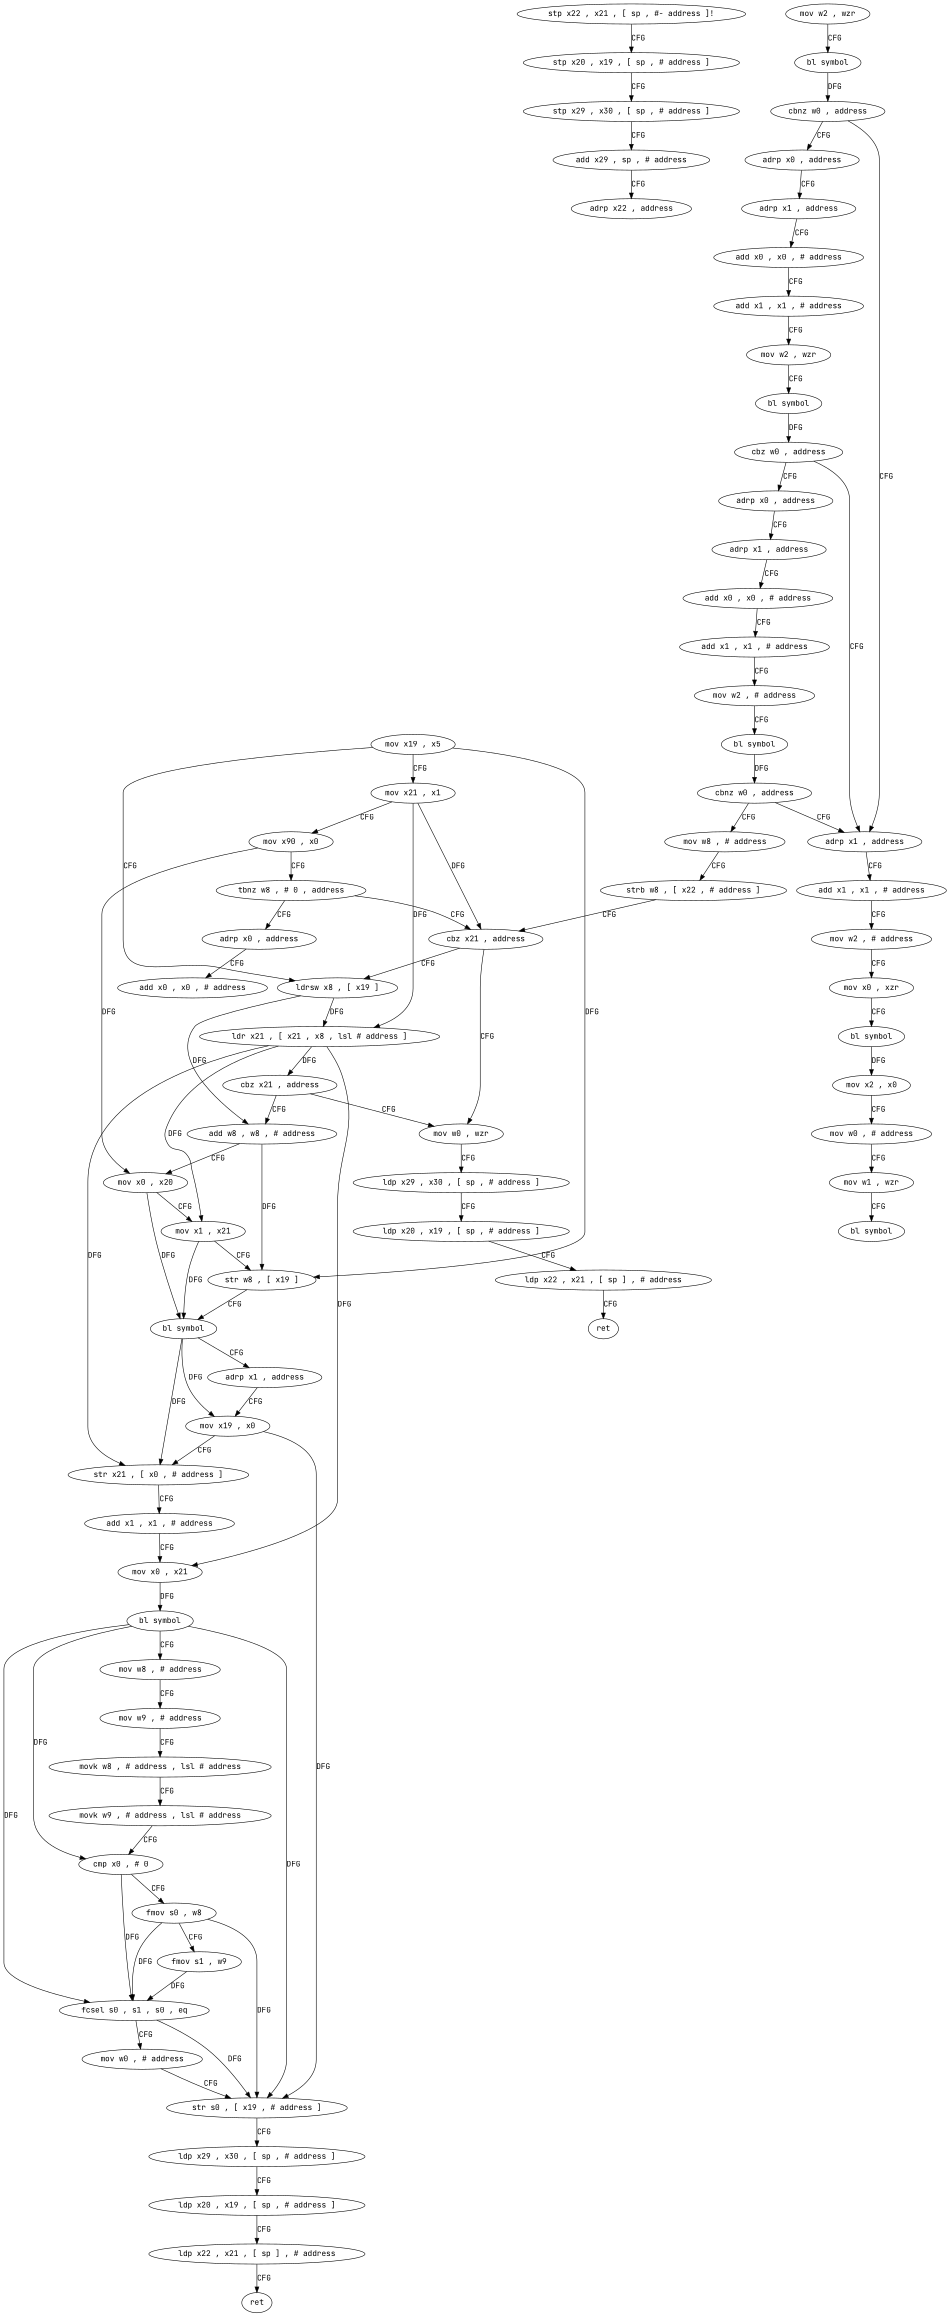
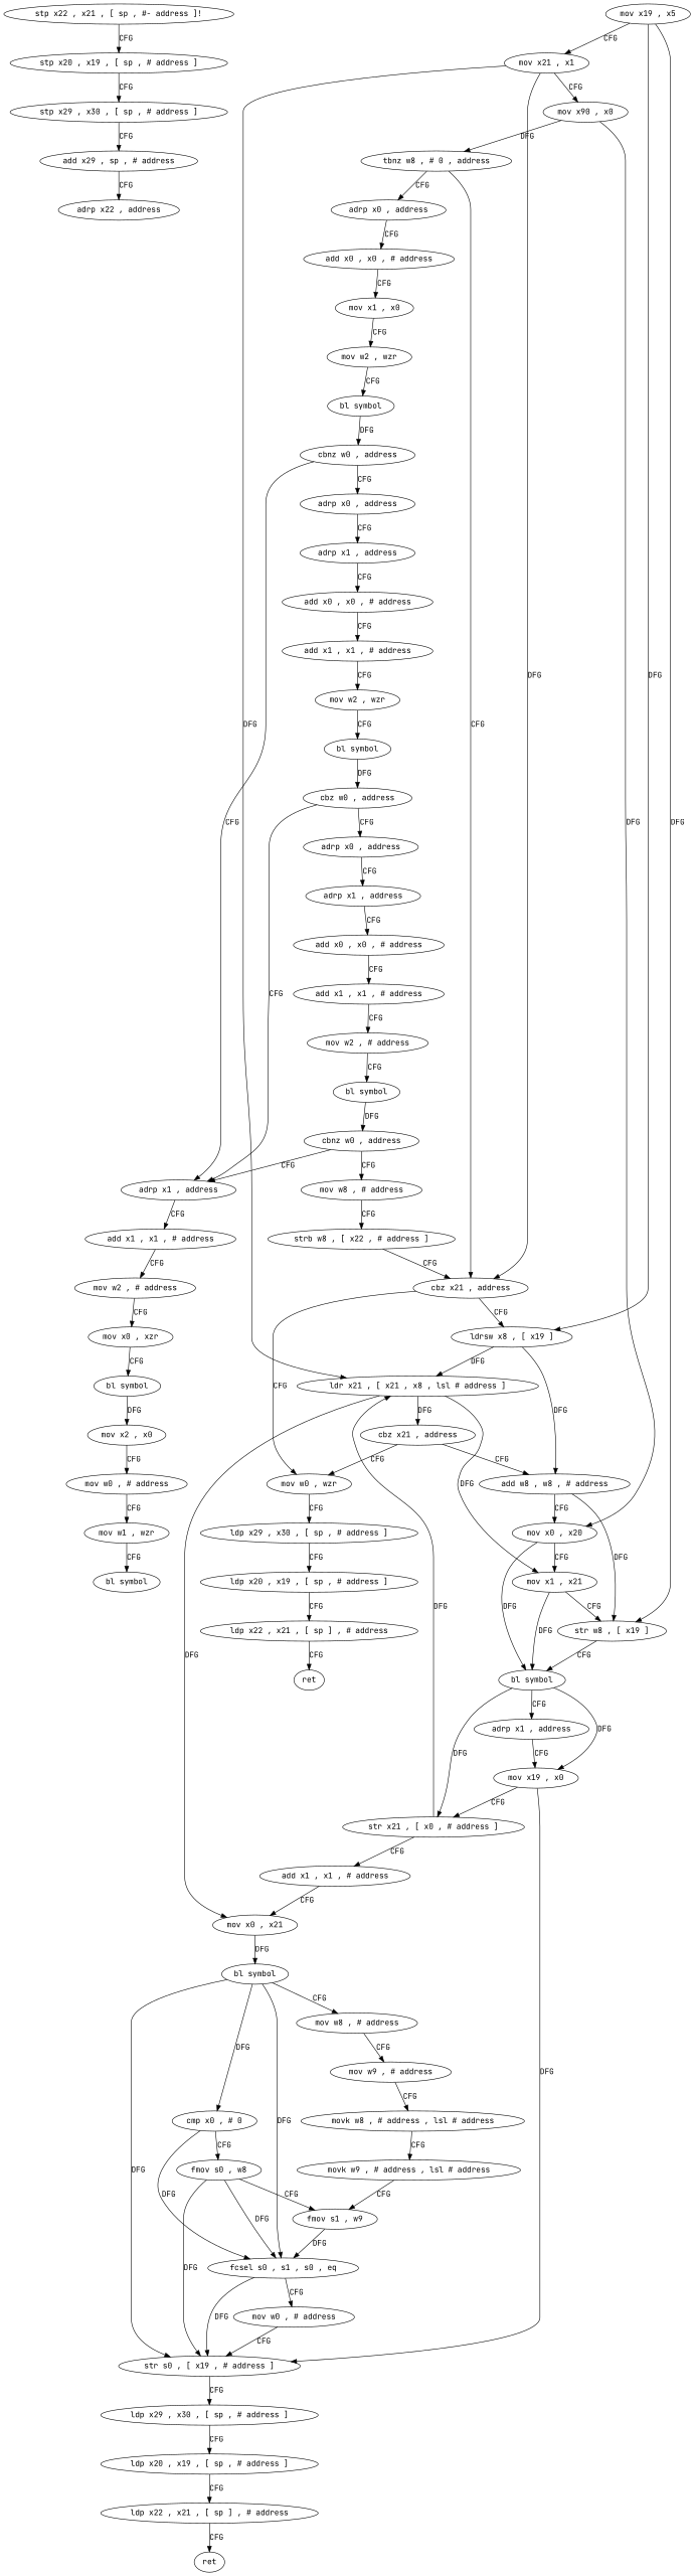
  digraph {
    fontname="JetBrains Mono"
    node [fontname="JetBrains Mono"]
    edge [fontname="JetBrains Mono"]
    n1 [label="stp x22 , x21 , [ sp , #- address ]!"]
    n2 [label="stp x20 , x19 , [ sp , # address ]"]
    n3 [label="stp x29 , x30 , [ sp , # address ]"]
    n4 [label="add x29 , sp , # address"]
    n5 [label="adrp x22 , address"]
    n6 [label="mov x19 , x5"]
    n7 [label="mov x21 , x1"]
    n8 [label="ldrsw x8 , [ x19 ]"]
    n9 [label="str w8 , [ x19 ]"]
    n10 [label="tbnz w8 , # 0 , address"]
    n11 [label="cbz x21 , address"]
    n12 [label="adrp x0 , address"]
    n13 [label="mov x90 , x0"]
    n14 [label="ldr x21 , [ x21 , x8 , lsl # address ]"]
    n15 [label="add w8 , w8 , # address"]
    n16 [label="bl symbol"]
    n17 [label="mov x0 , x20"]
    n18 [label="mov w0 , wzr"]
    n19 [label="cbz x21 , address"]
    n20 [label="mov x1 , x21"]
    n21 [label="str x21 , [ x0 , # address ]"]
    n22 [label="mov x0 , x21"]
    n23 [label="add x0 , x0 , # address"]
    n24 [label="ldp x29 , x30 , [ sp , # address ]"]
+   n25 [label="mov x1 , x0"]
    n26 [label="ldp x20 , x19 , [ sp , # address ]"]
    n27 [label="mov w2 , wzr"]
    n28 [label="bl symbol"]
    n29 [label="cbnz w0 , address"]
    n30 [label="adrp x1 , address"]
    n31 [label="adrp x0 , address"]
    n32 [label="add x1 , x1 , # address"]
    n33 [label="adrp x1 , address"]
    n34 [label="mov w2 , # address"]
    n35 [label="add x0 , x0 , # address"]
    n36 [label="ldp x22 , x21 , [ sp ] , # address"]
    n37 [label=ret]
    n38 [label="add x1 , x1 , # address"]
    n39 [label="bl symbol"]
    n40 [label="mov x0 , xzr"]
    n41 [label="bl symbol"]
    n42 [label="mov x2 , x0"]
    n43 [label="mov w0 , # address"]
    n44 [label="mov w1 , wzr"]
    n45 [label="bl symbol"]
    n46 [label="add x1 , x1 , # address"]
    n47 [label="mov w2 , wzr"]
    n48 [label="bl symbol"]
    n49 [label="cbz w0 , address"]
    n50 [label="adrp x0 , address"]
    n51 [label="adrp x1 , address"]
    n52 [label="add x0 , x0 , # address"]
    n53 [label="adrp x1 , address"]
    n54 [label="mov x19 , x0"]
    n55 [label="str s0 , [ x19 , # address ]"]
    n56 [label="ldp x29 , x30 , [ sp , # address ]"]
    n57 [label="mov w8 , # address"]
    n58 [label="cmp x0 , # 0"]
    n59 [label="fcsel s0 , s1 , s0 , eq"]
    n60 [label="mov w9 , # address"]
    n61 [label="fmov s0 , w8"]
    n62 [label="mov w0 , # address"]
    n63 [label="movk w8 , # address , lsl # address"]
    n64 [label="movk w9 , # address , lsl # address"]
    n65 [label="fmov s1 , w9"]
    n66 [label="ldp x20 , x19 , [ sp , # address ]"]
    n67 [label="ldp x22 , x21 , [ sp ] , # address"]
    n68 [label=ret]
    n69 [label="add x1 , x1 , # address"]
    n70 [label="mov w2 , # address"]
    n71 [label="bl symbol"]
    n72 [label="cbnz w0 , address"]
    n73 [label="mov w8 , # address"]
    n74 [label="strb w8 , [ x22 , # address ]"]
    n1 -> n2 [label=CFG]
    n2 -> n3 [label=CFG]
    n3 -> n4 [label=CFG]
    n4 -> n5 [label=CFG]
    n6 -> n7 [label=CFG]
-   n6 -> n8 [label=CFG]
+   n6 -> n8 [label=DFG]
    n6 -> n9 [label=DFG]
    n7 -> n11 [label=DFG]
    n7 -> n13 [label=CFG]
    n7 -> n14 [label=DFG]
    n8 -> n14 [label=DFG]
    n8 -> n15 [label=DFG]
    n9 -> n16 [label=CFG]
    n10 -> n11 [label=CFG]
    n10 -> n12 [label=CFG]
    n11 -> n8 [label=CFG]
    n11 -> n18 [label=CFG]
    n12 -> n23 [label=CFG]
-   n13 -> n10 [label=CFG]
+   n13 -> n10 [label=DFG]
    n13 -> n17 [label=DFG]
    n14 -> n19 [label=DFG]
    n14 -> n20 [label=DFG]
-   n14 -> n21 [label=DFG]
+   n21 -> n14 [label=DFG]
    n14 -> n22 [label=DFG]
    n15 -> n9 [label=DFG]
    n15 -> n17 [label=CFG]
    n16 -> n21 [label=DFG]
    n16 -> n53 [label=CFG]
    n16 -> n54 [label=DFG]
    n17 -> n16 [label=DFG]
    n17 -> n20 [label=CFG]
    n18 -> n24 [label=CFG]
    n19 -> n15 [label=CFG]
    n19 -> n18 [label=CFG]
    n20 -> n9 [label=CFG]
    n20 -> n16 [label=DFG]
    n21 -> n38 [label=CFG]
    n22 -> n39 [label=DFG]
+   n23 -> n25 [label=CFG]
    n24 -> n26 [label=CFG]
+   n25 -> n27 [label=CFG]
    n26 -> n36 [label=CFG]
    n27 -> n28 [label=CFG]
    n28 -> n29 [label=DFG]
    n29 -> n30 [label=CFG]
    n29 -> n31 [label=CFG]
    n30 -> n32 [label=CFG]
    n31 -> n33 [label=CFG]
    n32 -> n34 [label=CFG]
    n33 -> n35 [label=CFG]
    n34 -> n40 [label=CFG]
    n35 -> n46 [label=CFG]
    n36 -> n37 [label=CFG]
    n38 -> n22 [label=CFG]
    n39 -> n55 [label=DFG]
    n39 -> n57 [label=CFG]
    n39 -> n58 [label=DFG]
    n39 -> n59 [label=DFG]
    n40 -> n41 [label=CFG]
    n41 -> n42 [label=DFG]
    n42 -> n43 [label=CFG]
    n43 -> n44 [label=CFG]
    n44 -> n45 [label=CFG]
    n46 -> n47 [label=CFG]
    n47 -> n48 [label=CFG]
    n48 -> n49 [label=DFG]
    n49 -> n30 [label=CFG]
    n49 -> n50 [label=CFG]
    n50 -> n51 [label=CFG]
    n51 -> n52 [label=CFG]
    n52 -> n69 [label=CFG]
    n53 -> n54 [label=CFG]
    n54 -> n21 [label=CFG]
    n54 -> n55 [label=DFG]
    n55 -> n56 [label=CFG]
    n56 -> n66 [label=CFG]
    n57 -> n60 [label=CFG]
    n58 -> n59 [label=DFG]
    n58 -> n61 [label=CFG]
    n59 -> n55 [label=DFG]
    n59 -> n62 [label=CFG]
    n60 -> n63 [label=CFG]
    n61 -> n55 [label=DFG]
    n61 -> n59 [label=DFG]
    n61 -> n65 [label=CFG]
    n62 -> n55 [label=CFG]
    n63 -> n64 [label=CFG]
-   n64 -> n58 [label=CFG]
+   n64 -> n65 [label=CFG]
    n65 -> n59 [label=DFG]
    n66 -> n67 [label=CFG]
    n67 -> n68 [label=CFG]
    n69 -> n70 [label=CFG]
    n70 -> n71 [label=CFG]
    n71 -> n72 [label=DFG]
    n72 -> n30 [label=CFG]
    n72 -> n73 [label=CFG]
    n73 -> n74 [label=CFG]
    n74 -> n11 [label=CFG]
  }
